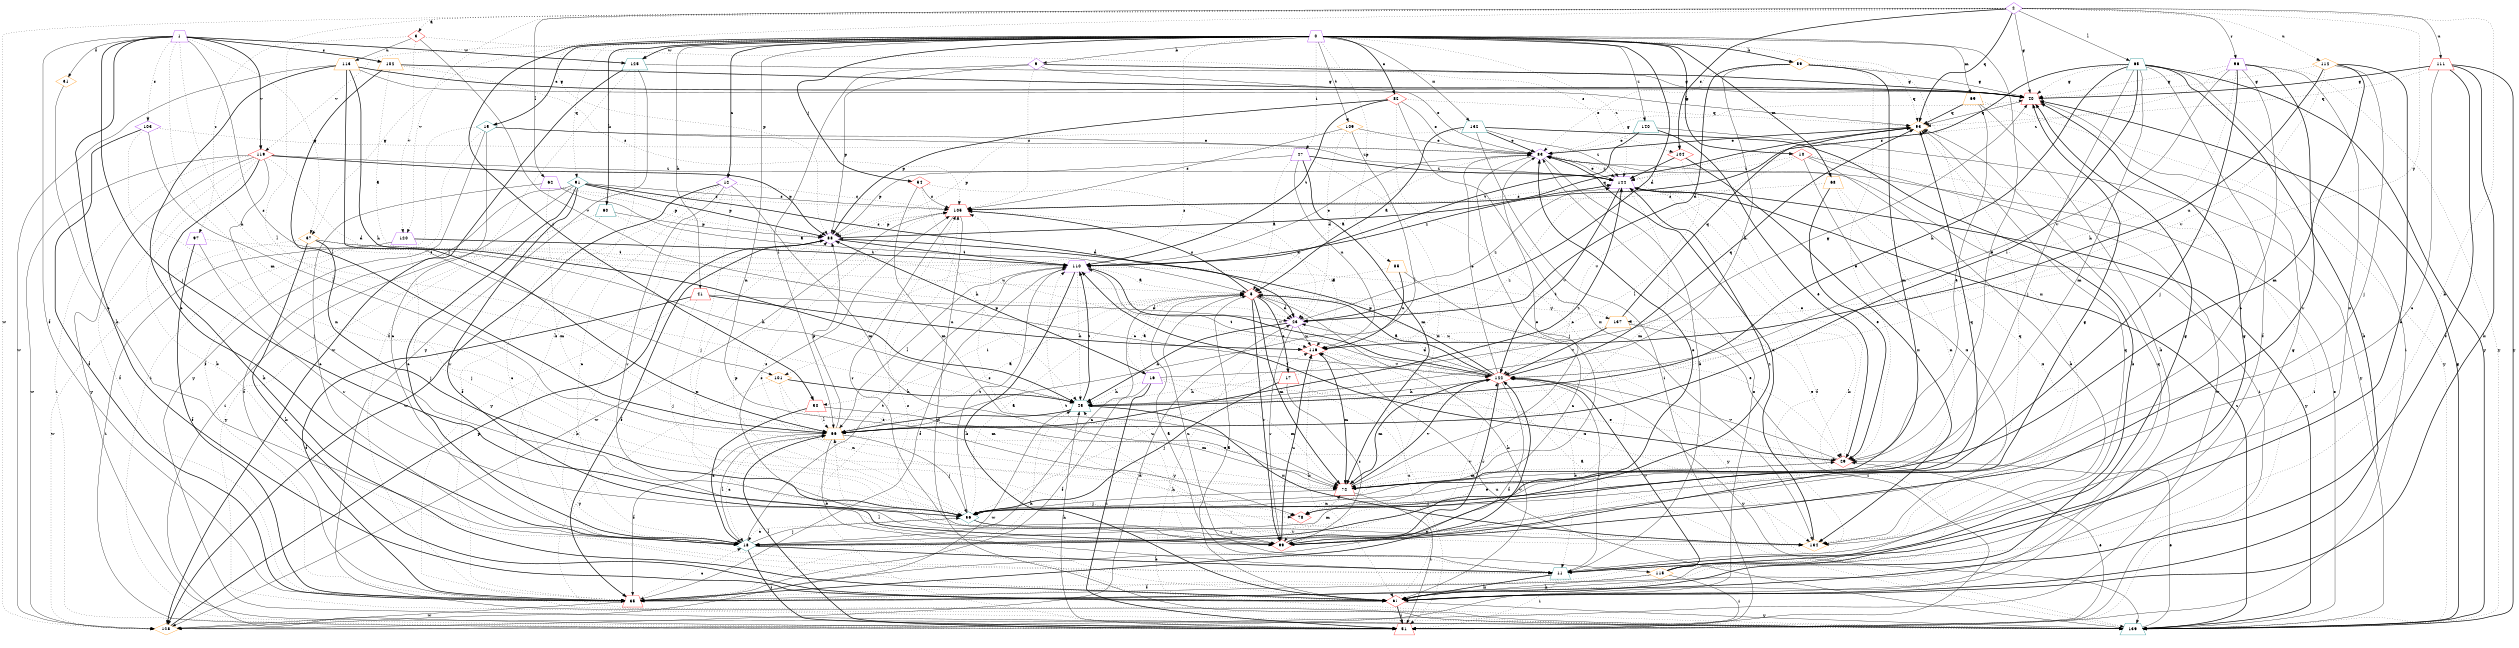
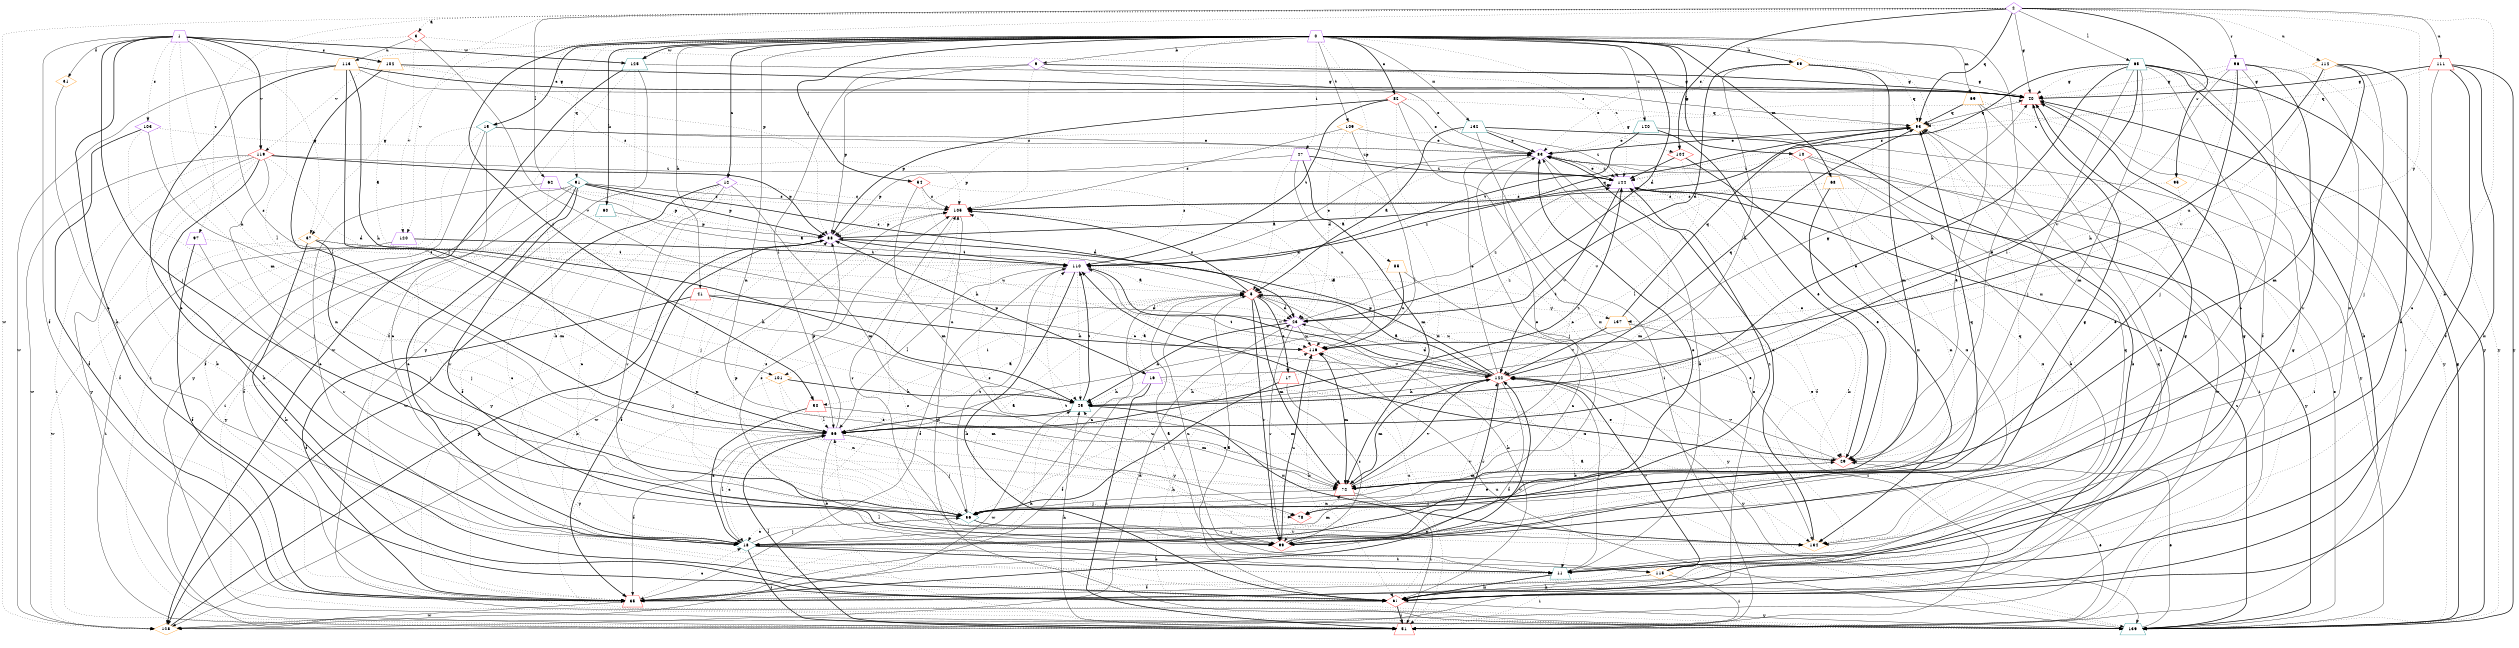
  strict digraph {
    fontname="DejaVu Serif"
    node [color=red fontname="DejaVu Serif" shape=diamond]
    edge [fontname="DejaVu Serif" style=dotted]
    0 [color=purple shape=trapezium]
    9 [color=purple]
    10
    12 [color=purple]
    15 [color=teal]
    23 [color=purple]
    29
    37 [color=darkorange]
    41 [shape=trapezium]
    47 [color=purple shape=trapezium]
    50 [shape=trapezium]
    54
    59 [color=darkorange]
    60 [color=teal shape=trapezium]
    68 [color=darkorange shape=trapezium]
    69 [color=darkorange shape=trapezium]
    78
    82
    85 [color=darkorange shape=trapezium]
    91 [color=teal]
    101 [color=darkorange]
    109 [color=darkorange]
    119
    125 [color=teal shape=trapezium]
    132 [color=teal shape=trapezium]
    134 [color=darkorange]
    140 [color=teal shape=trapezium]
    144 [color=purple shape=trapezium]
    40 [shape=trapezium]
    88 [color=purple]
-   66 [color=darkorange shape=trapezium]
+   66 [color=purple shape=trapezium]
    105 [shape=trapezium]
    83 [color=purple]
    11 [color=teal shape=trapezium]
    128 [color=darkorange]
    122
    51 [shape=trapezium]
    35 [shape=trapezium]
    56 [color=teal]
    72 [shape=trapezium]
    18 [color=teal]
    99
    139 [color=teal shape=trapezium]
    45 [color=teal shape=trapezium]
    116
    110 [color=purple shape=trapezium]
    61
    5
    93 [color=darkorange]
    1 [color=purple shape=trapezium]
    31 [color=darkorange]
    102 [color=darkorange shape=trapezium]
    103 [color=purple]
    2 [color=purple]
    3
    62 [color=purple shape=trapezium]
    65 [color=teal shape=trapezium]
+   95 [color=darkorange]
    96 [color=purple shape=trapezium]
    97 [color=purple shape=trapezium]
    104
    111 [shape=trapezium]
    112 [color=darkorange]
    120 [color=purple shape=trapezium]
    137 [color=darkorange shape=trapezium]
    113 [color=darkorange shape=trapezium]
    16 [color=purple shape=trapezium]
    17 [shape=trapezium]
    115 [color=darkorange]
    0 -> 9 [label=b style=solid]
    0 -> 10 [label=b style=bold]
    0 -> 12 [label=c style=bold]
    0 -> 15 [label=c style=bold]
    0 -> 23 [label=d style=bold]
    0 -> 29 [label=e style=solid]
    0 -> 37 [label=g]
    0 -> 41 [label=h style=solid]
    0 -> 47 [label=i]
    0 -> 50 [label=i style=bold]
    0 -> 54 [label=j style=bold]
    0 -> 59 [label=k style=bold]
    0 -> 60 [label=k style=bold]
    0 -> 68 [label=m style=bold]
    0 -> 69 [label=m style=solid]
    0 -> 78 [label=n style=solid]
    0 -> 82 [label=o style=bold]
    0 -> 85 [label=p]
    0 -> 91 [label=q]
    0 -> 101 [label=s]
    0 -> 109 [label=t style=solid]
    0 -> 119 [label=v]
    0 -> 125 [label=w style=bold]
    0 -> 132 [label=x style=solid]
    0 -> 134 [label=x]
    0 -> 140 [label=z style=solid]
    0 -> 144 [label=z]
    9 -> 40 [label=g style=bold]
    9 -> 88 [label=p style=solid]
    9 -> 66 [label=l style=solid]
    9 -> 105 [label=s]
    9 -> 83 [label=o style=solid]
    10 -> 134 [label=x style=solid]
    10 -> 144 [label=z]
    10 -> 11 [label=b style=solid]
    10 -> 128 [label=w style=solid]
    10 -> 122 [label=v]
    10 -> 51 [label=i]
    12 -> 105 [label=s]
    12 -> 128 [label=w style=bold]
    12 -> 35 [label=f]
    12 -> 56 [label=j]
    12 -> 72 [label=m style=solid]
    12 -> 18 [label=c]
    12 -> 99 [label=r style=solid]
    12 -> 139 [label=y]
    15 -> 144 [label=z style=solid]
    15 -> 83 [label=o style=solid]
    15 -> 51 [label=i]
    15 -> 35 [label=f]
    15 -> 18 [label=c style=solid]
    15 -> 139 [label=y style=solid]
    23 -> 134 [label=x]
    23 -> 144 [label=z style=solid]
    23 -> 99 [label=r style=solid]
    23 -> 139 [label=y]
    23 -> 45 [label=h style=bold]
    23 -> 116 [label=u style=solid]
    29 -> 83 [label=o]
    29 -> 122 [label=v style=solid]
    29 -> 72 [label=m]
    29 -> 110 [label=t style=bold]
    37 -> 128 [label=w]
    37 -> 56 [label=j style=bold]
    37 -> 45 [label=h style=solid]
    37 -> 110 [label=t]
    37 -> 61 [label=k style=bold]
    41 -> 23 [label=d style=solid]
    41 -> 11 [label=b]
    41 -> 35 [label=f style=bold]
    41 -> 56 [label=j]
    41 -> 116 [label=u style=bold]
    47 -> 78 [label=n]
    47 -> 144 [label=z style=bold]
    47 -> 88 [label=p style=solid]
    47 -> 72 [label=m style=bold]
    47 -> 116 [label=u style=solid]
    47 -> 5 [label=a]
    50 -> 66 [label=l]
    50 -> 72 [label=m style=solid]
    50 -> 18 [label=c style=bold]
    54 -> 23 [label=d]
    54 -> 105 [label=s style=solid]
    54 -> 72 [label=m style=solid]
    54 -> 45 [label=h]
    59 -> 23 [label=d style=bold]
    59 -> 29 [label=e]
    59 -> 40 [label=g style=solid]
    59 -> 83 [label=o]
    59 -> 72 [label=m style=bold]
    59 -> 45 [label=h style=solid]
    59 -> 93 [label=q]
    60 -> 88 [label=p style=solid]
    60 -> 18 [label=c]
    60 -> 139 [label=y]
    60 -> 116 [label=u]
    68 -> 29 [label=e style=bold]
    68 -> 78 [label=n]
    68 -> 134 [label=x]
    68 -> 105 [label=s]
    69 -> 29 [label=e style=solid]
    69 -> 139 [label=y]
    69 -> 61 [label=k style=solid]
    69 -> 93 [label=q style=bold]
    78 -> 99 [label=r]
    78 -> 93 [label=q style=bold]
    82 -> 134 [label=x style=solid]
    82 -> 88 [label=p style=bold]
    82 -> 83 [label=o style=solid]
    82 -> 18 [label=c]
    82 -> 110 [label=t style=bold]
    82 -> 93 [label=q]
    85 -> 18 [label=c style=solid]
    85 -> 116 [label=u style=bold]
    85 -> 5 [label=a]
    91 -> 23 [label=d style=bold]
    91 -> 88 [label=p style=bold]
    91 -> 105 [label=s style=solid]
    91 -> 51 [label=i style=solid]
    91 -> 35 [label=f style=solid]
    91 -> 18 [label=c style=bold]
    91 -> 99 [label=r style=bold]
    101 -> 78 [label=n]
    101 -> 72 [label=m]
    101 -> 139 [label=y]
    101 -> 45 [label=h style=bold]
    109 -> 23 [label=d]
    109 -> 66 [label=l style=solid]
    109 -> 105 [label=s style=solid]
    109 -> 83 [label=o style=solid]
    119 -> 23 [label=d]
    119 -> 144 [label=z style=solid]
    119 -> 88 [label=p style=bold]
    119 -> 11 [label=b]
    119 -> 128 [label=w style=solid]
    119 -> 51 [label=i]
    119 -> 35 [label=f]
    119 -> 56 [label=j style=solid]
    119 -> 139 [label=y style=solid]
    119 -> 61 [label=k style=bold]
    125 -> 40 [label=g style=solid]
    125 -> 128 [label=w style=bold]
    125 -> 35 [label=f]
    125 -> 139 [label=y style=solid]
    125 -> 61 [label=k]
    132 -> 144 [label=z style=solid]
    132 -> 88 [label=p]
    132 -> 83 [label=o style=bold]
    132 -> 51 [label=i style=solid]
    132 -> 61 [label=k style=bold]
    132 -> 5 [label=a style=bold]
    134 -> 105 [label=s]
    134 -> 83 [label=o style=bold]
    140 -> 29 [label=e style=bold]
    140 -> 83 [label=o]
    140 -> 139 [label=y style=solid]
    140 -> 110 [label=t style=bold]
    144 -> 105 [label=s]
    144 -> 83 [label=o style=solid]
    144 -> 122 [label=v style=bold]
    144 -> 35 [label=f]
    144 -> 72 [label=m]
    144 -> 139 [label=y style=bold]
    144 -> 61 [label=k]
    40 -> 93 [label=q style=solid]
    88 -> 134 [label=x]
    88 -> 105 [label=s]
    88 -> 35 [label=f style=bold]
    88 -> 110 [label=t style=bold]
    88 -> 93 [label=q style=bold]
    66 -> 29 [label=e]
    66 -> 144 [label=z style=bold]
    66 -> 88 [label=p style=solid]
    66 -> 11 [label=b style=solid]
    66 -> 35 [label=f style=solid]
    66 -> 56 [label=j style=solid]
    66 -> 18 [label=c]
    66 -> 5 [label=a]
    105 -> 88 [label=p]
    105 -> 128 [label=w style=solid]
    105 -> 99 [label=r style=solid]
    105 -> 139 [label=y style=solid]
    105 -> 116 [label=u]
    83 -> 144 [label=z]
    83 -> 40 [label=g]
    83 -> 11 [label=b style=solid]
    83 -> 51 [label=i style=solid]
    83 -> 56 [label=j style=solid]
    83 -> 5 [label=a]
    11 -> 40 [label=g style=bold]
    11 -> 122 [label=v style=solid]
    11 -> 51 [label=i]
    11 -> 45 [label=h]
    11 -> 61 [label=k style=bold]
    11 -> 5 [label=a style=solid]
    128 -> 23 [label=d style=solid]
    128 -> 88 [label=p style=bold]
    128 -> 83 [label=o style=solid]
    122 -> 23 [label=d style=solid]
    122 -> 88 [label=p style=bold]
    122 -> 83 [label=o style=solid]
    122 -> 11 [label=b]
    122 -> 35 [label=f style=solid]
    122 -> 72 [label=m style=bold]
    122 -> 99 [label=r style=bold]
    122 -> 139 [label=y style=solid]
    122 -> 45 [label=h style=solid]
    122 -> 110 [label=t style=solid]
    122 -> 5 [label=a style=bold]
    122 -> 93 [label=q style=bold]
    51 -> 29 [label=e style=solid]
    51 -> 66 [label=l style=bold]
    51 -> 105 [label=s]
    51 -> 45 [label=h style=solid]
    35 -> 40 [label=g style=solid]
    35 -> 128 [label=w style=solid]
    35 -> 122 [label=v style=bold]
    35 -> 18 [label=c]
    35 -> 45 [label=h]
    56 -> 29 [label=e style=solid]
    56 -> 134 [label=x style=solid]
    56 -> 88 [label=p]
    56 -> 105 [label=s]
    56 -> 18 [label=c]
    56 -> 99 [label=r style=solid]
    56 -> 116 [label=u]
    56 -> 110 [label=t style=solid]
    56 -> 5 [label=a]
    72 -> 78 [label=n]
    72 -> 83 [label=o style=solid]
    72 -> 122 [label=v style=bold]
    72 -> 51 [label=i style=solid]
    72 -> 56 [label=j style=solid]
    18 -> 144 [label=z style=bold]
    18 -> 66 [label=l style=solid]
    18 -> 11 [label=b style=bold]
    18 -> 51 [label=i style=bold]
    18 -> 56 [label=j style=solid]
-   18 -> 110 [label=t style=solid]
+   18 -> 115 [label=t style=solid]
    99 -> 40 [label=g style=bold]
    99 -> 105 [label=s style=solid]
    99 -> 83 [label=o style=bold]
    99 -> 122 [label=v]
    99 -> 72 [label=m]
    99 -> 116 [label=u style=bold]
    99 -> 110 [label=t]
    99 -> 93 [label=q]
    139 -> 29 [label=e style=solid]
    139 -> 144 [label=z style=bold]
    139 -> 40 [label=g style=bold]
    139 -> 83 [label=o style=solid]
    139 -> 116 [label=u style=solid]
    139 -> 5 [label=a]
    45 -> 134 [label=x style=bold]
    45 -> 66 [label=l style=bold]
    45 -> 128 [label=w style=solid]
    45 -> 110 [label=t style=bold]
    116 -> 122 [label=v]
    116 -> 72 [label=m style=bold]
    116 -> 61 [label=k]
    110 -> 144 [label=z style=bold]
    110 -> 66 [label=l style=solid]
    110 -> 83 [label=o style=solid]
    110 -> 122 [label=v style=bold]
    110 -> 35 [label=f style=solid]
    110 -> 45 [label=h]
    110 -> 61 [label=k style=bold]
    110 -> 5 [label=a]
    61 -> 66 [label=l]
    61 -> 105 [label=s]
    61 -> 51 [label=i style=bold]
    61 -> 139 [label=y style=solid]
    61 -> 116 [label=u]
    61 -> 5 [label=a style=solid]
    61 -> 93 [label=q style=solid]
    5 -> 23 [label=d style=solid]
    5 -> 29 [label=e]
    5 -> 50 [label=i]
    5 -> 105 [label=s style=bold]
    5 -> 72 [label=m style=bold]
    5 -> 18 [label=c style=solid]
    5 -> 99 [label=r style=bold]
    5 -> 139 [label=y]
    5 -> 61 [label=k style=solid]
    5 -> 137 [label=y]
    5 -> 16 [label=c]
    5 -> 17 [label=c style=bold]
    5 -> 115 [label=u style=solid]
    93 -> 83 [label=o style=bold]
    1 -> 37 [label=g]
    1 -> 101 [label=s style=solid]
    1 -> 119 [label=v style=bold]
    1 -> 125 [label=w style=bold]
    1 -> 35 [label=f style=solid]
    1 -> 56 [label=j style=bold]
    1 -> 72 [label=m]
    1 -> 45 [label=h]
    1 -> 61 [label=k style=bold]
    1 -> 31 [label=f style=solid]
    1 -> 102 [label=s style=bold]
    1 -> 103 [label=s]
    31 -> 18 [label=c style=solid]
    102 -> 40 [label=g style=bold]
    102 -> 66 [label=l style=bold]
    102 -> 105 [label=s]
    102 -> 5 [label=a]
    103 -> 78 [label=n]
    103 -> 66 [label=l style=solid]
    103 -> 83 [label=o]
    103 -> 35 [label=f style=bold]
    2 -> 40 [label=g style=solid]
    2 -> 88 [label=p]
    2 -> 11 [label=b]
    2 -> 128 [label=w]
    2 -> 93 [label=q style=bold]
    2 -> 3 [label=a]
    2 -> 62 [label=l style=solid]
    2 -> 65 [label=l style=solid]
+   2 -> 95 [label=r style=bold]
    2 -> 96 [label=r style=solid]
    2 -> 97 [label=r]
    2 -> 104 [label=s style=bold]
    2 -> 111 [label=u style=solid]
    2 -> 112 [label=u]
    2 -> 120 [label=v]
    2 -> 137 [label=y]
    3 -> 66 [label=l]
    3 -> 122 [label=v style=solid]
    3 -> 104 [label=s]
    3 -> 120 [label=v]
    3 -> 113 [label=u style=solid]
    62 -> 88 [label=p]
    62 -> 105 [label=s]
    62 -> 72 [label=m]
    62 -> 18 [label=c style=solid]
    62 -> 5 [label=a style=solid]
    65 -> 40 [label=g]
    65 -> 66 [label=l style=bold]
    65 -> 105 [label=s style=bold]
    65 -> 51 [label=i style=solid]
    65 -> 35 [label=f style=solid]
    65 -> 56 [label=j style=solid]
    65 -> 72 [label=m style=solid]
    65 -> 139 [label=y style=bold]
    65 -> 45 [label=h style=bold]
    65 -> 61 [label=k style=bold]
+   95 -> 29 [label=e]
+   95 -> 105 [label=s]
    96 -> 134 [label=x style=solid]
    96 -> 144 [label=z]
    96 -> 40 [label=g]
    96 -> 122 [label=v style=solid]
    96 -> 56 [label=j style=bold]
    96 -> 18 [label=c style=solid]
    96 -> 99 [label=r style=bold]
    96 -> 139 [label=y]
    96 -> 45 [label=h]
    97 -> 35 [label=f style=bold]
    97 -> 99 [label=r style=solid]
    97 -> 110 [label=t]
    104 -> 134 [label=x style=bold]
    104 -> 144 [label=z style=bold]
    104 -> 66 [label=l]
    111 -> 40 [label=g style=bold]
    111 -> 35 [label=f style=bold]
    111 -> 18 [label=c style=solid]
    111 -> 139 [label=y style=bold]
    111 -> 61 [label=k style=bold]
    111 -> 93 [label=q]
    112 -> 40 [label=g]
    112 -> 11 [label=b style=bold]
    112 -> 122 [label=v]
    112 -> 56 [label=j style=solid]
    112 -> 72 [label=m style=bold]
    112 -> 116 [label=u style=bold]
    120 -> 51 [label=i style=solid]
    120 -> 56 [label=j]
    120 -> 110 [label=t style=bold]
    137 -> 29 [label=e]
    137 -> 122 [label=v style=bold]
    137 -> 51 [label=i style=solid]
    137 -> 116 [label=u]
    137 -> 110 [label=t]
    137 -> 93 [label=q style=bold]
    113 -> 40 [label=g style=bold]
    113 -> 66 [label=l style=bold]
    113 -> 128 [label=w style=solid]
    113 -> 18 [label=c style=bold]
    113 -> 45 [label=h style=bold]
    113 -> 93 [label=q style=solid]
    16 -> 29 [label=e]
    16 -> 40 [label=g style=solid]
    16 -> 88 [label=p style=bold]
    16 -> 51 [label=i style=bold]
    16 -> 35 [label=f style=solid]
    16 -> 72 [label=m]
    16 -> 45 [label=h]
    16 -> 5 [label=a]
    17 -> 144 [label=z]
    17 -> 51 [label=i]
    17 -> 56 [label=j style=bold]
    17 -> 99 [label=r style=solid]
    17 -> 45 [label=h]
    115 -> 40 [label=g style=bold]
    115 -> 122 [label=v style=bold]
    115 -> 51 [label=i style=solid]
    115 -> 35 [label=f]
    115 -> 61 [label=k style=solid]
    115 -> 93 [label=q style=solid]
  }
